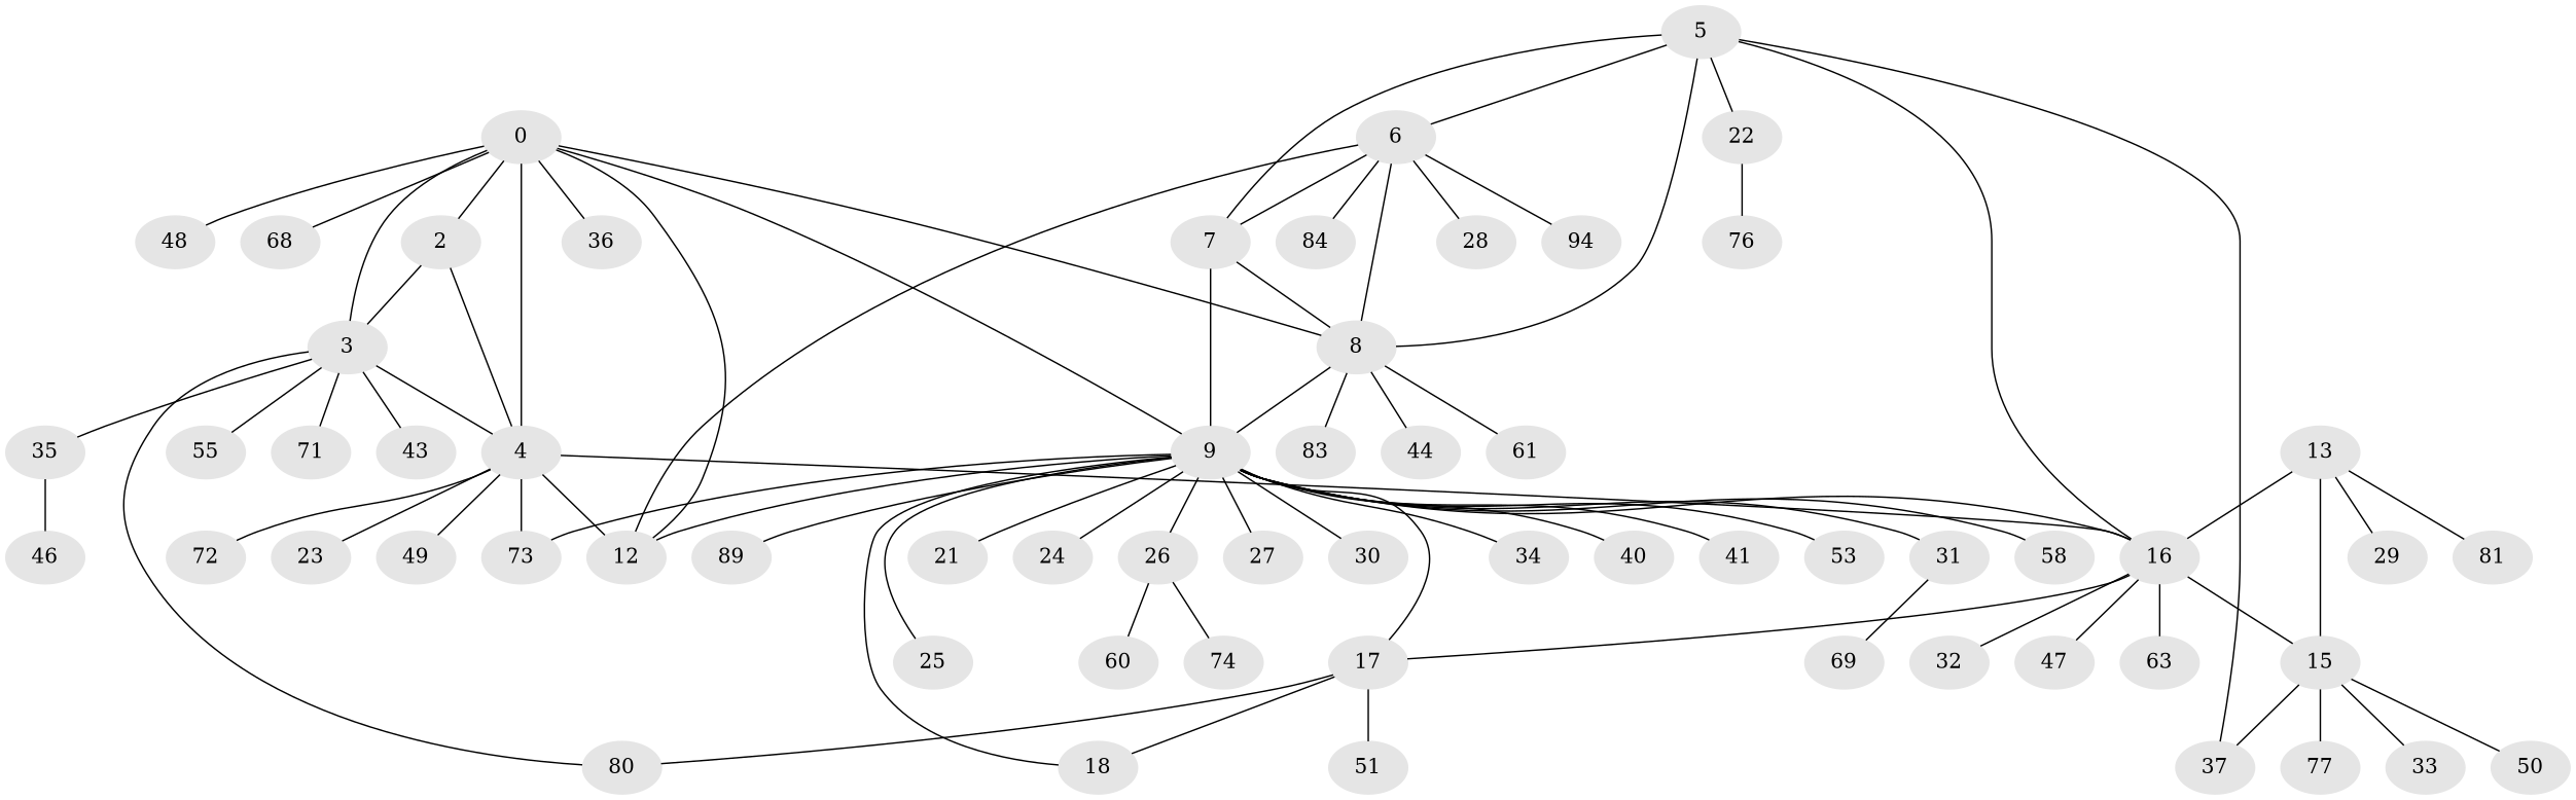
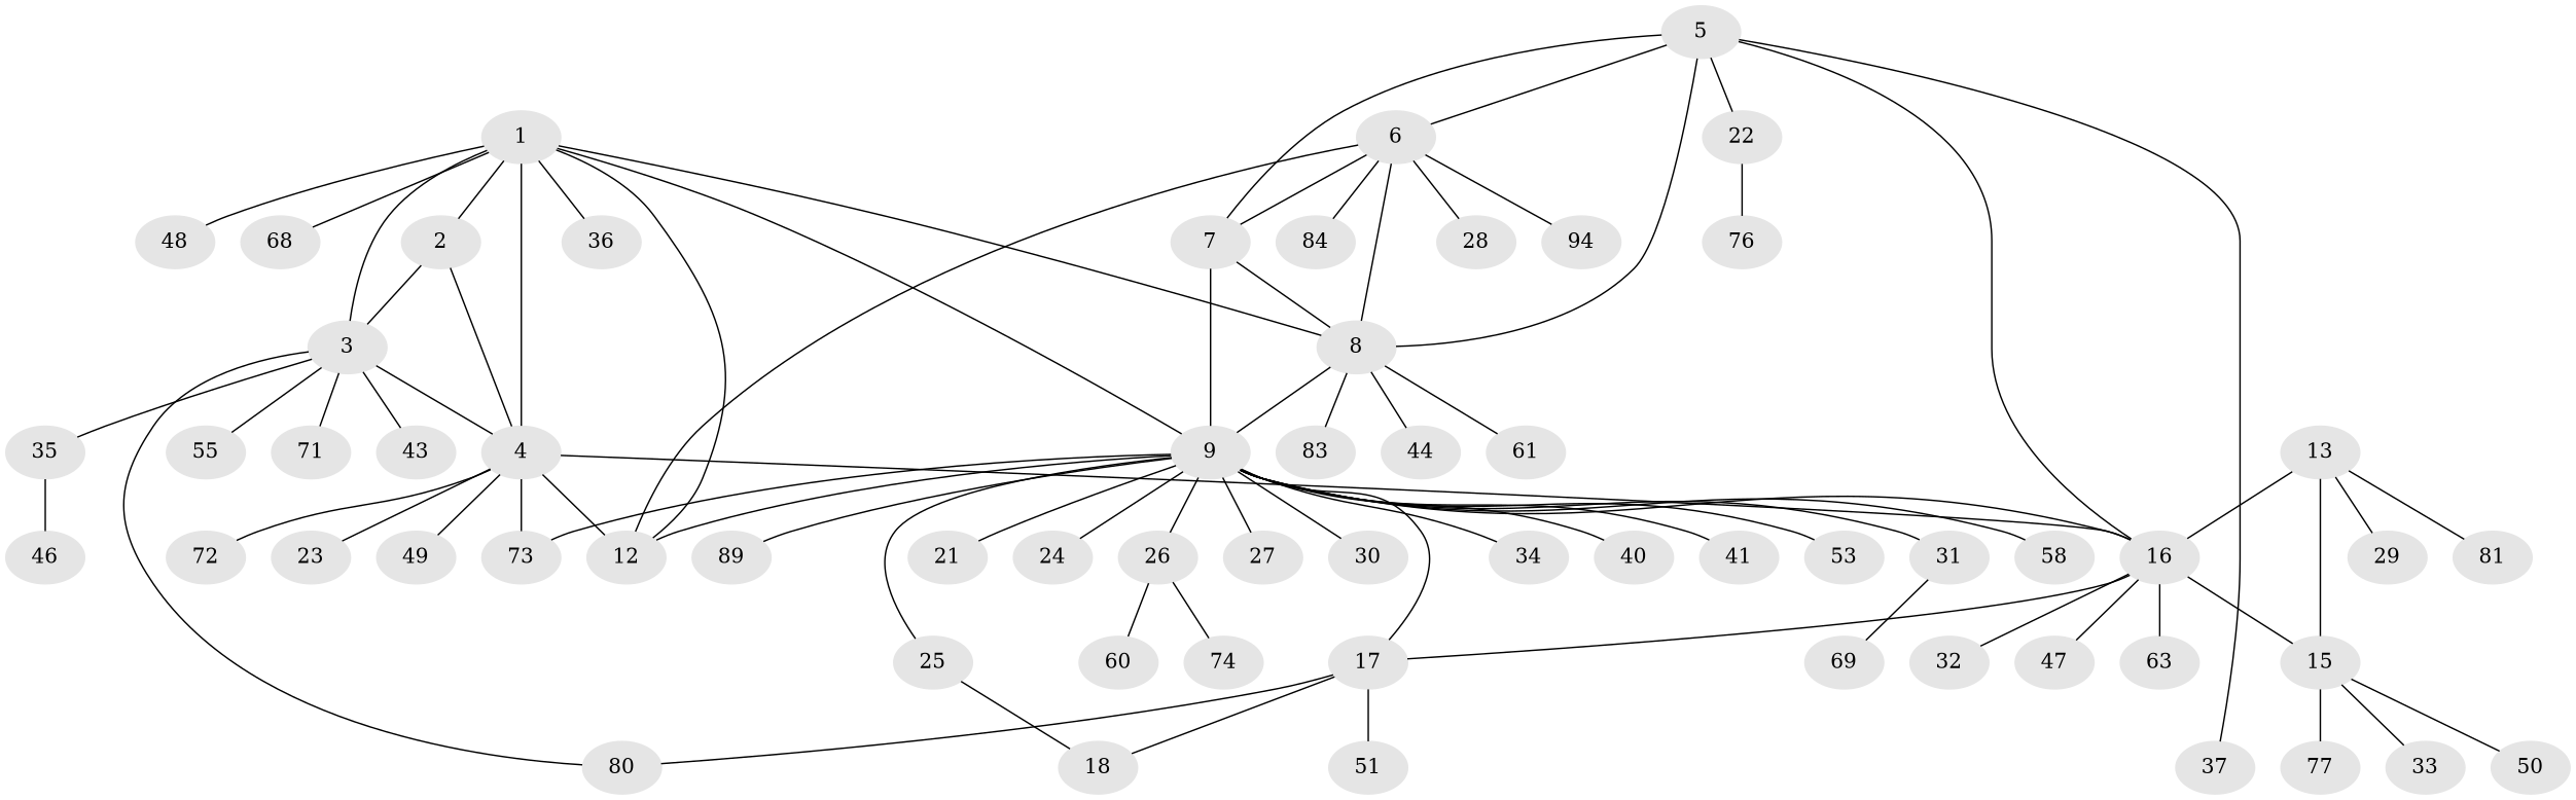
  graph {
    node [color=gray90 style=filled]
    2 [super="+42"]
    3
    4
-   1 [label=0]
+   1
    8
    9 [super="+10"]
    12 [super="+82+57+45"]
    36 [super="+54"]
    48
    68
    35
    43
    55
    71
    80
    n16 [label=16 super="+16"]
    23
    49 [super="+56"]
    72
    73
    44
    61
    83
    17 [super="+19"]
    18 [super="+85+79"]
    21
    24
    25
    26
    27 [super="+88"]
    30
    31 [super="+66"]
    34
    40
    41
    53 [super="+78"]
    58
    89
    46
    15
    32 [super="+87"]
    47
    63
    5 [super="+52+59"]
    6
    7
    22
    37
    28
    n50 [label=94]
    84
    76
    51 [super="+69"]
    60
    74
    n56 [label=69]
    13
    29
    81
    33
    50
    77
    2 -- 3
    2 -- 4
    3 -- 4
    3 -- 35
    3 -- 43
    3 -- 55
    3 -- 71
    3 -- 80
    4 -- 12
    4 -- n16
    4 -- 23
    4 -- 49
    4 -- 72
    4 -- 73
    1 -- 2
    1 -- 3
    1 -- 4
    1 -- 8
    1 -- 9
    1 -- 12
    1 -- 36
    1 -- 48
    1 -- 68
    8 -- 9
    8 -- 44
    8 -- 61
    8 -- 83
    9 -- 12 [weight=3]
    9 -- n16
    9 -- 73
    9 -- 17 [weight=2]
-   9 -- 18
+   25 -- 18
    9 -- 21
    9 -- 24
    9 -- 25
    9 -- 26
    9 -- 27
    9 -- 30
    9 -- 31
    9 -- 34
    9 -- 40
    9 -- 41
    9 -- 53
    9 -- 58
    9 -- 89
    35 -- 46
    n16 -- 17
    n16 -- 15 [weight=2]
    n16 -- 32
    n16 -- 47
    n16 -- 63
    17 -- 80
    17 -- 18 [weight=2]
    17 -- 51
    26 -- 60
    26 -- 74
    31 -- n56
-   15 -- 37
    15 -- 33
    15 -- 50
    15 -- 77
    5 -- 8
    5 -- n16
    5 -- 6
    5 -- 7
    5 -- 22
    5 -- 37
    6 -- 8
    6 -- 12
    6 -- 7
    6 -- 28
    6 -- n50
    6 -- 84
    7 -- 8
    7 -- 9
    22 -- 76
    13 -- n16 [weight=2]
    13 -- 15
    13 -- 29
    13 -- 81
  }
